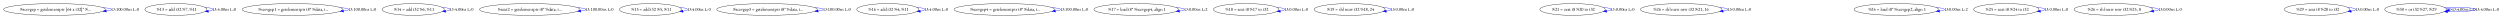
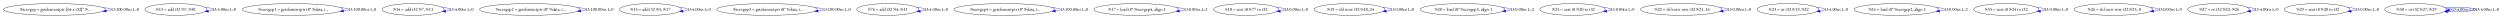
  digraph {
    fontname="EB Garamond"
    node [fontname="EB Garamond"]
    edge [color=blue fontname="EB Garamond"]
    n1 [label="  %scevgep = getelementptr [64 x i32]* %..."]
-   n2 [label="  %13 = add i32 %7, %11"]
+   n2 [label="%13 = add i32 %7, %81"]
    n3 [label="  %scevgep1 = getelementptr i8* %data, i..."]
-   n4 [label="  %14 = add i32 %6, %11"]
-   n5 [label="%zext2 = getelementptr i8* %data, i..."]
-   n6 [label="  %15 = add i32 %5, %11"]
+   n4 [label="%14 = add i32 %7, %11"]
+   n5 [label="  %scevgep2 = getelementptr i8* %data, i..."]
+   n6 [label="%15 = add i32 %5, %17"]
    n7 [label="  %scevgep3 = getelementptr i8* %data, i..."]
-   n8 [label="  %16 = add i32 %4, %11"]
+   n8 [label="%76 = add i32 %4, %11"]
    n9 [label="  %scevgep4 = getelementptr i8* %data, i..."]
    n10 [label="  %17 = load i8* %scevgep4, align 1"]
-   n11 [label="  %18 = zext i8 %17 to i32"]
+   n11 [label="%18 = zext i8 %77 to i32"]
    n12 [label="  %19 = shl nuw i32 %18, 24"]
+   n13 [label="  %20 = load i8* %scevgep3, align 1"]
    n14 [label="  %21 = zext i8 %20 to i32"]
-   n15 [label="%26 = shl nuw nsw i32 %21, 16"]
+   n15 [label="  %22 = shl nuw nsw i32 %21, 16"]
+   n16 [label="  %23 = or i32 %19, %22"]
    n17 [label="  %24 = load i8* %scevgep2, align 1"]
-   n18 [label="  %25 = zext i8 %24 to i32"]
+   n18 [label="%55 = zext i8 %24 to i32"]
    n19 [label="  %26 = shl nuw nsw i32 %25, 8"]
+   n20 [label="  %27 = or i32 %23, %26"]
    n21 [label="  %29 = zext i8 %28 to i32"]
    n22 [label="  %30 = or i32 %27, %29"]
    n1 -> n1 [label="D:100.00ns L:0"]
    n2 -> n2 [label="D:4.00ns L:0"]
    n3 -> n3 [label="D:100.00ns L:0"]
    n4 -> n4 [label="D:4.00ns L:0"]
    n5 -> n5 [label="D:100.00ns L:0"]
    n6 -> n6 [label="D:4.00ns L:0"]
    n7 -> n7 [label="D:100.00ns L:0"]
    n8 -> n8 [label="D:4.00ns L:0"]
    n9 -> n9 [label="D:100.00ns L:0"]
    n10 -> n10 [label="D:0.00ns L:2"]
    n11 -> n11 [label="D:0.00ns L:0"]
    n12 -> n12 [label="D:0.00ns L:0"]
+   n13 -> n13 [label="D:0.00ns L:2"]
    n14 -> n14 [label="D:0.00ns L:0"]
    n15 -> n15 [label="D:0.00ns L:0"]
+   n16 -> n16 [label="D:4.00ns L:0"]
    n17 -> n17 [label="D:0.00ns L:2"]
    n18 -> n18 [label="D:0.00ns L:0"]
    n19 -> n19 [label="D:0.00ns L:0"]
+   n20 -> n20 [label="D:4.00ns L:0"]
    n21 -> n21 [label="D:0.00ns L:0"]
    n22 -> n22 [label="D:4.00ns L:0"]
    n22 -> n22 [label="D:4.00ns L:0"]
  }
